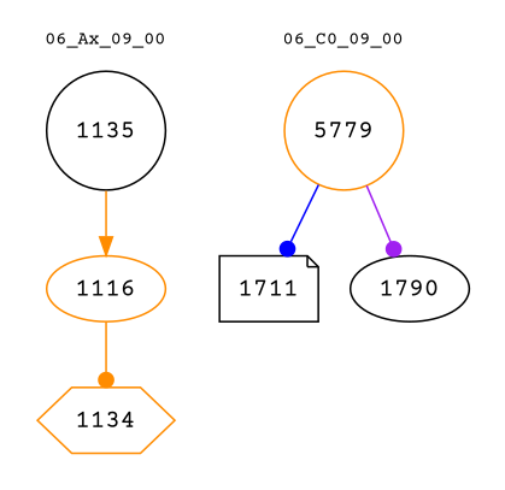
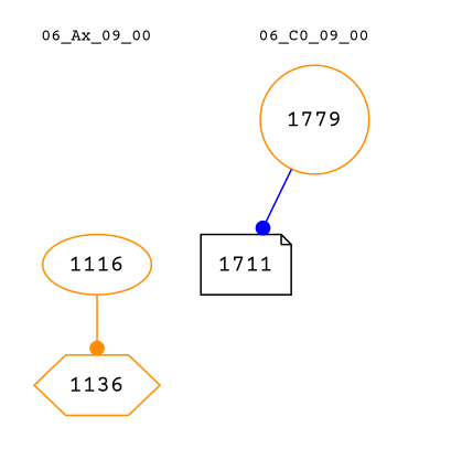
  digraph {
    fontname="Courier Prime"
    node [color=black fontname="Courier Prime" shape=circle]
    edge [arrowhead=dot color=darkorange fontname="Courier Prime"]
-   n1 [label=1135]
    n2 [color=darkorange label=1116 shape=ellipse]
-   n3 [color=darkorange label=1134 shape=hexagon]
-   n4 [color=darkorange label=5779]
+   n3 [color=darkorange label=1136 shape=hexagon]
+   n4 [color=darkorange label=1779]
    n5 [label=1711 shape=note]
-   n6 [label=1790 shape=ellipse]
    subgraph cluster_1 {
      color=white
      fontsize=10
      label="06_Ax_09_00"
-     n1
      n2
      n3
    }
    subgraph cluster_2 {
      color=white
      fontsize=10
      label="06_C0_09_00"
      n4
      n5
-     n6
    }
-   n1 -> n2 [arrowhead=normal]
    n2 -> n3
    n4 -> n5 [color=blue]
-   n4 -> n6 [color=purple]
  }
